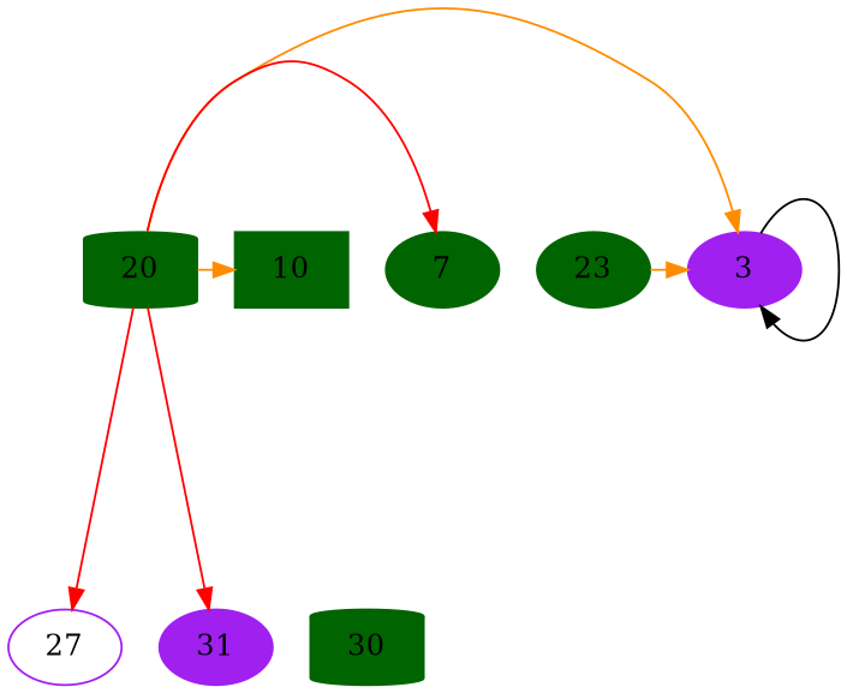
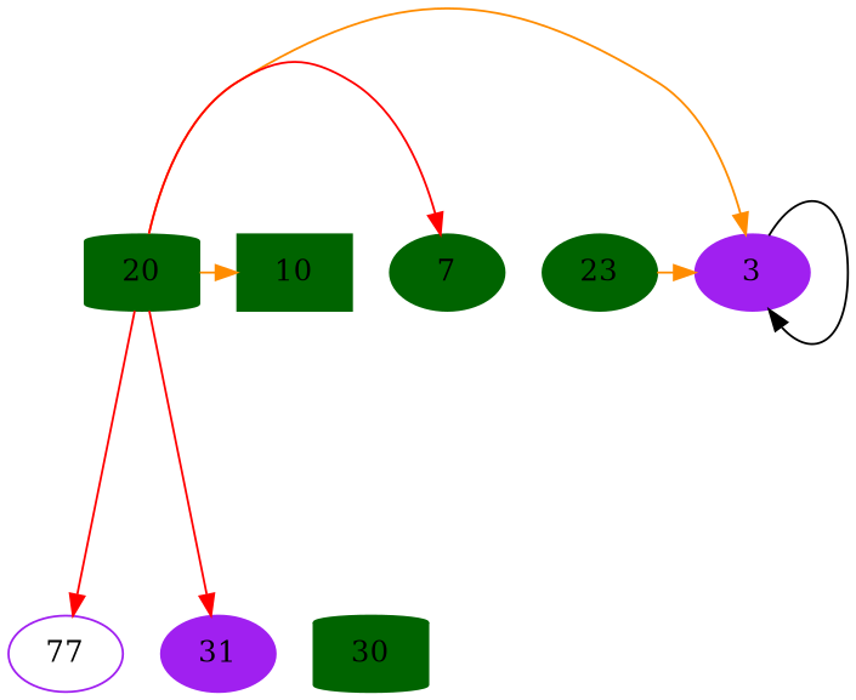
  digraph {
    ranksep=2.0
    node [color=darkgreen shape=ellipse style=filled]
    edge [color=darkorange]
    3 [color=purple]
    7
    10 [shape=box]
    20 [shape=cylinder]
    23
-   27 [color=purple style=""]
+   27 [color=purple label=77 style=""]
    30 [shape=cylinder]
    31 [color=purple]
    subgraph sub_1 {
      rank=same
      3
      7
      10
      20
      23
    }
    subgraph sub_2 {
      rank=same
      27
    }
    subgraph sub_3 {
      rank=same
      30
      31
    }
    3 -> 3 [color=black]
    20 -> 3
    20 -> 7 [color=red]
    20 -> 10
    20 -> 27 [color=red]
    20 -> 31 [color=red]
    23 -> 3
  }
